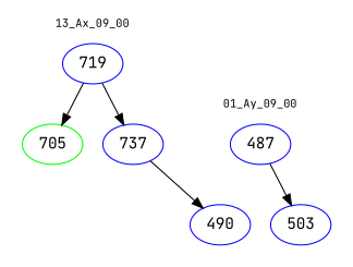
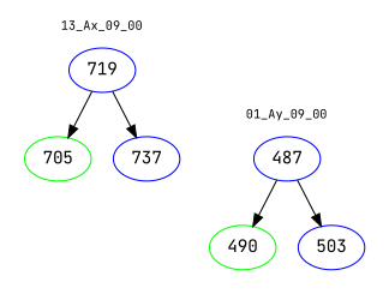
  digraph {
    fontname="JetBrains Mono"
    node [color=blue fontname="JetBrains Mono"]
    edge [color=black fontname="JetBrains Mono"]
    n1 [label=719]
    n2 [color=green label=705]
    n3 [label=737]
    n4 [label=487]
-   n5 [label=490]
+   n5 [color=green label=490]
    n6 [label=503]
    subgraph cluster_1 {
      color=white
      fontsize=10
      label="13_Ax_09_00"
      n1
      n2
      n3
    }
    subgraph cluster_2 {
      color=white
      fontsize=10
      label="01_Ay_09_00"
      n4
      n5
      n6
    }
    n1 -> n2
    n1 -> n3
-   n3 -> n5
+   n4 -> n5
    n4 -> n6
  }
